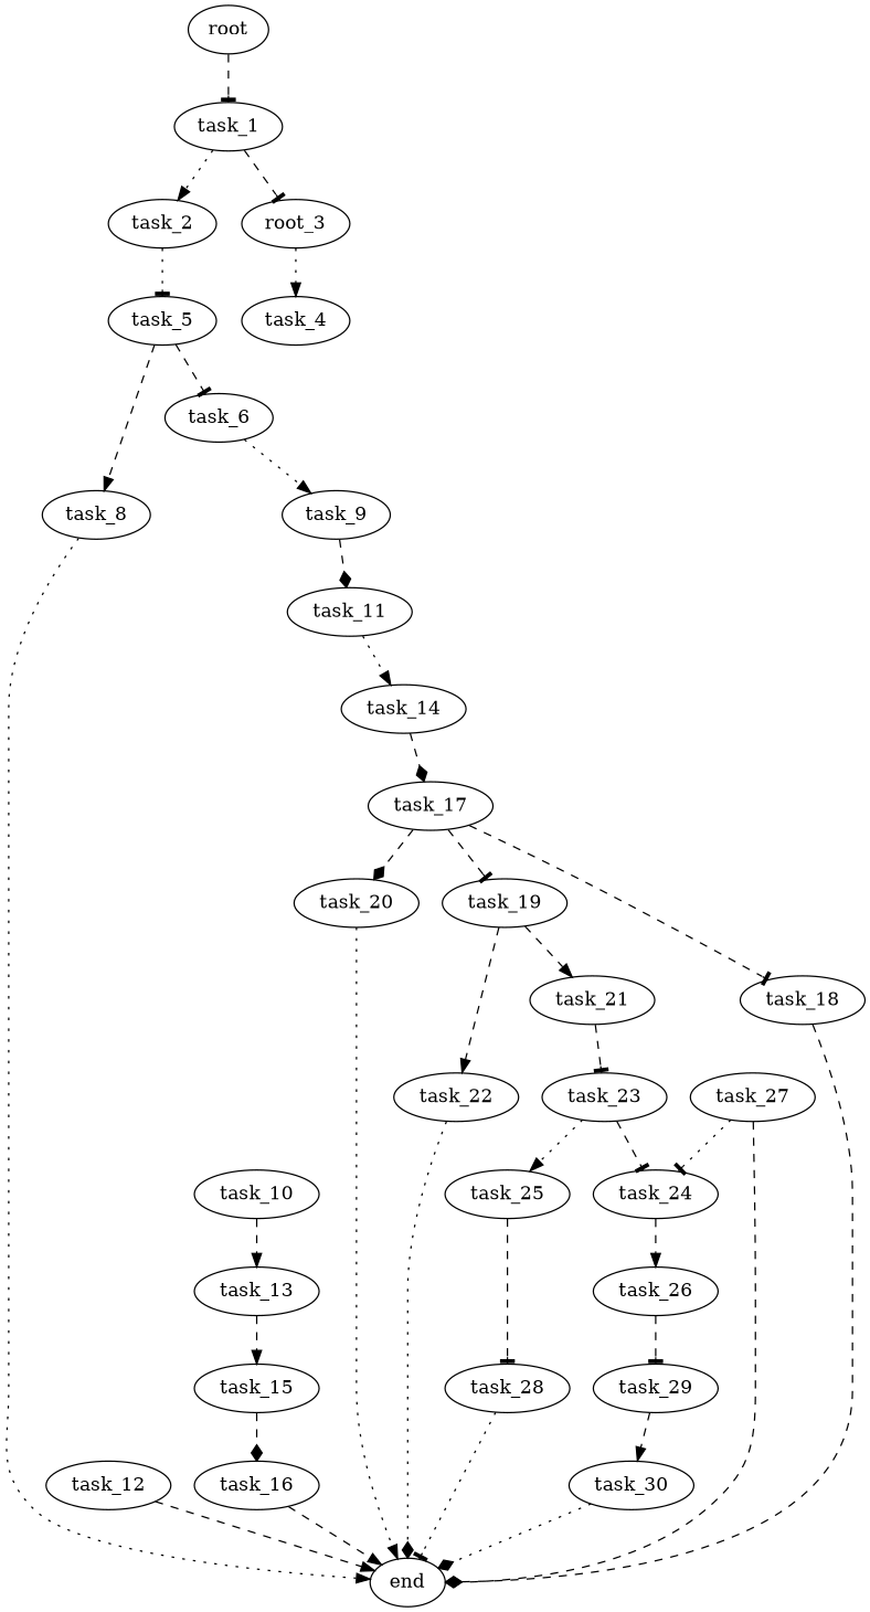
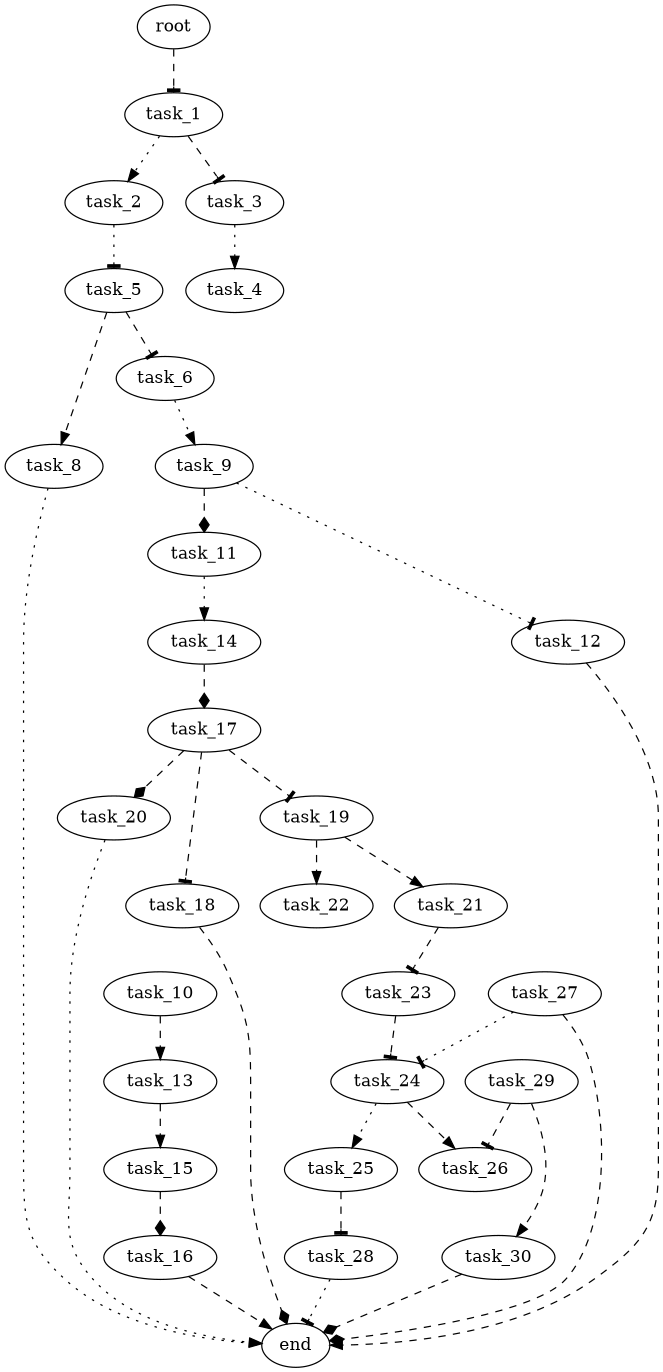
  digraph {
    edge [arrowhead=normal style=dashed]
    root
    task_1
    task_2
-   task_3 [label=root_3]
+   task_3
    task_5
    task_4
    task_6
    task_8
    task_9
    end
    task_11
    task_12
    task_10
    task_13
    task_14
    task_15
    task_17
    task_16
    task_18
    task_19
    task_20
    task_21
    task_22
    task_23
    task_24
    task_25
    task_26
    task_28
    task_29
    task_27
    task_30
    root -> task_1 [arrowhead=tee]
    task_1 -> task_2 [style=dotted]
    task_1 -> task_3 [arrowhead=tee]
    task_2 -> task_5 [arrowhead=tee style=dotted]
    task_3 -> task_4 [style=dotted]
    task_5 -> task_6 [arrowhead=tee]
    task_5 -> task_8
    task_6 -> task_9 [style=dotted]
    task_8 -> end [style=dotted]
    task_9 -> task_11 [arrowhead=diamond]
+   task_9 -> task_12 [arrowhead=tee style=dotted]
    task_11 -> task_14 [style=dotted]
    task_12 -> end
    task_10 -> task_13
    task_13 -> task_15
    task_14 -> task_17 [arrowhead=diamond]
    task_15 -> task_16 [arrowhead=diamond]
    task_17 -> task_18 [arrowhead=tee]
    task_17 -> task_19 [arrowhead=tee]
    task_17 -> task_20 [arrowhead=diamond]
    task_16 -> end
    task_18 -> end [arrowhead=diamond]
    task_19 -> task_21
    task_19 -> task_22
    task_20 -> end [style=dotted]
    task_21 -> task_23 [arrowhead=tee]
-   task_22 -> end [arrowhead=diamond style=dotted]
    task_23 -> task_24 [arrowhead=tee]
-   task_23 -> task_25 [style=dotted]
+   task_24 -> task_25 [style=dotted]
    task_24 -> task_26
    task_25 -> task_28 [arrowhead=tee]
-   task_26 -> task_29 [arrowhead=tee]
+   task_29 -> task_26 [arrowhead=tee]
    task_28 -> end [arrowhead=tee style=dotted]
    task_29 -> task_30
    task_27 -> end [arrowhead=diamond]
    task_27 -> task_24 [arrowhead=tee style=dotted]
-   task_30 -> end [arrowhead=diamond style=dotted]
+   task_30 -> end [arrowhead=diamond]
  }
